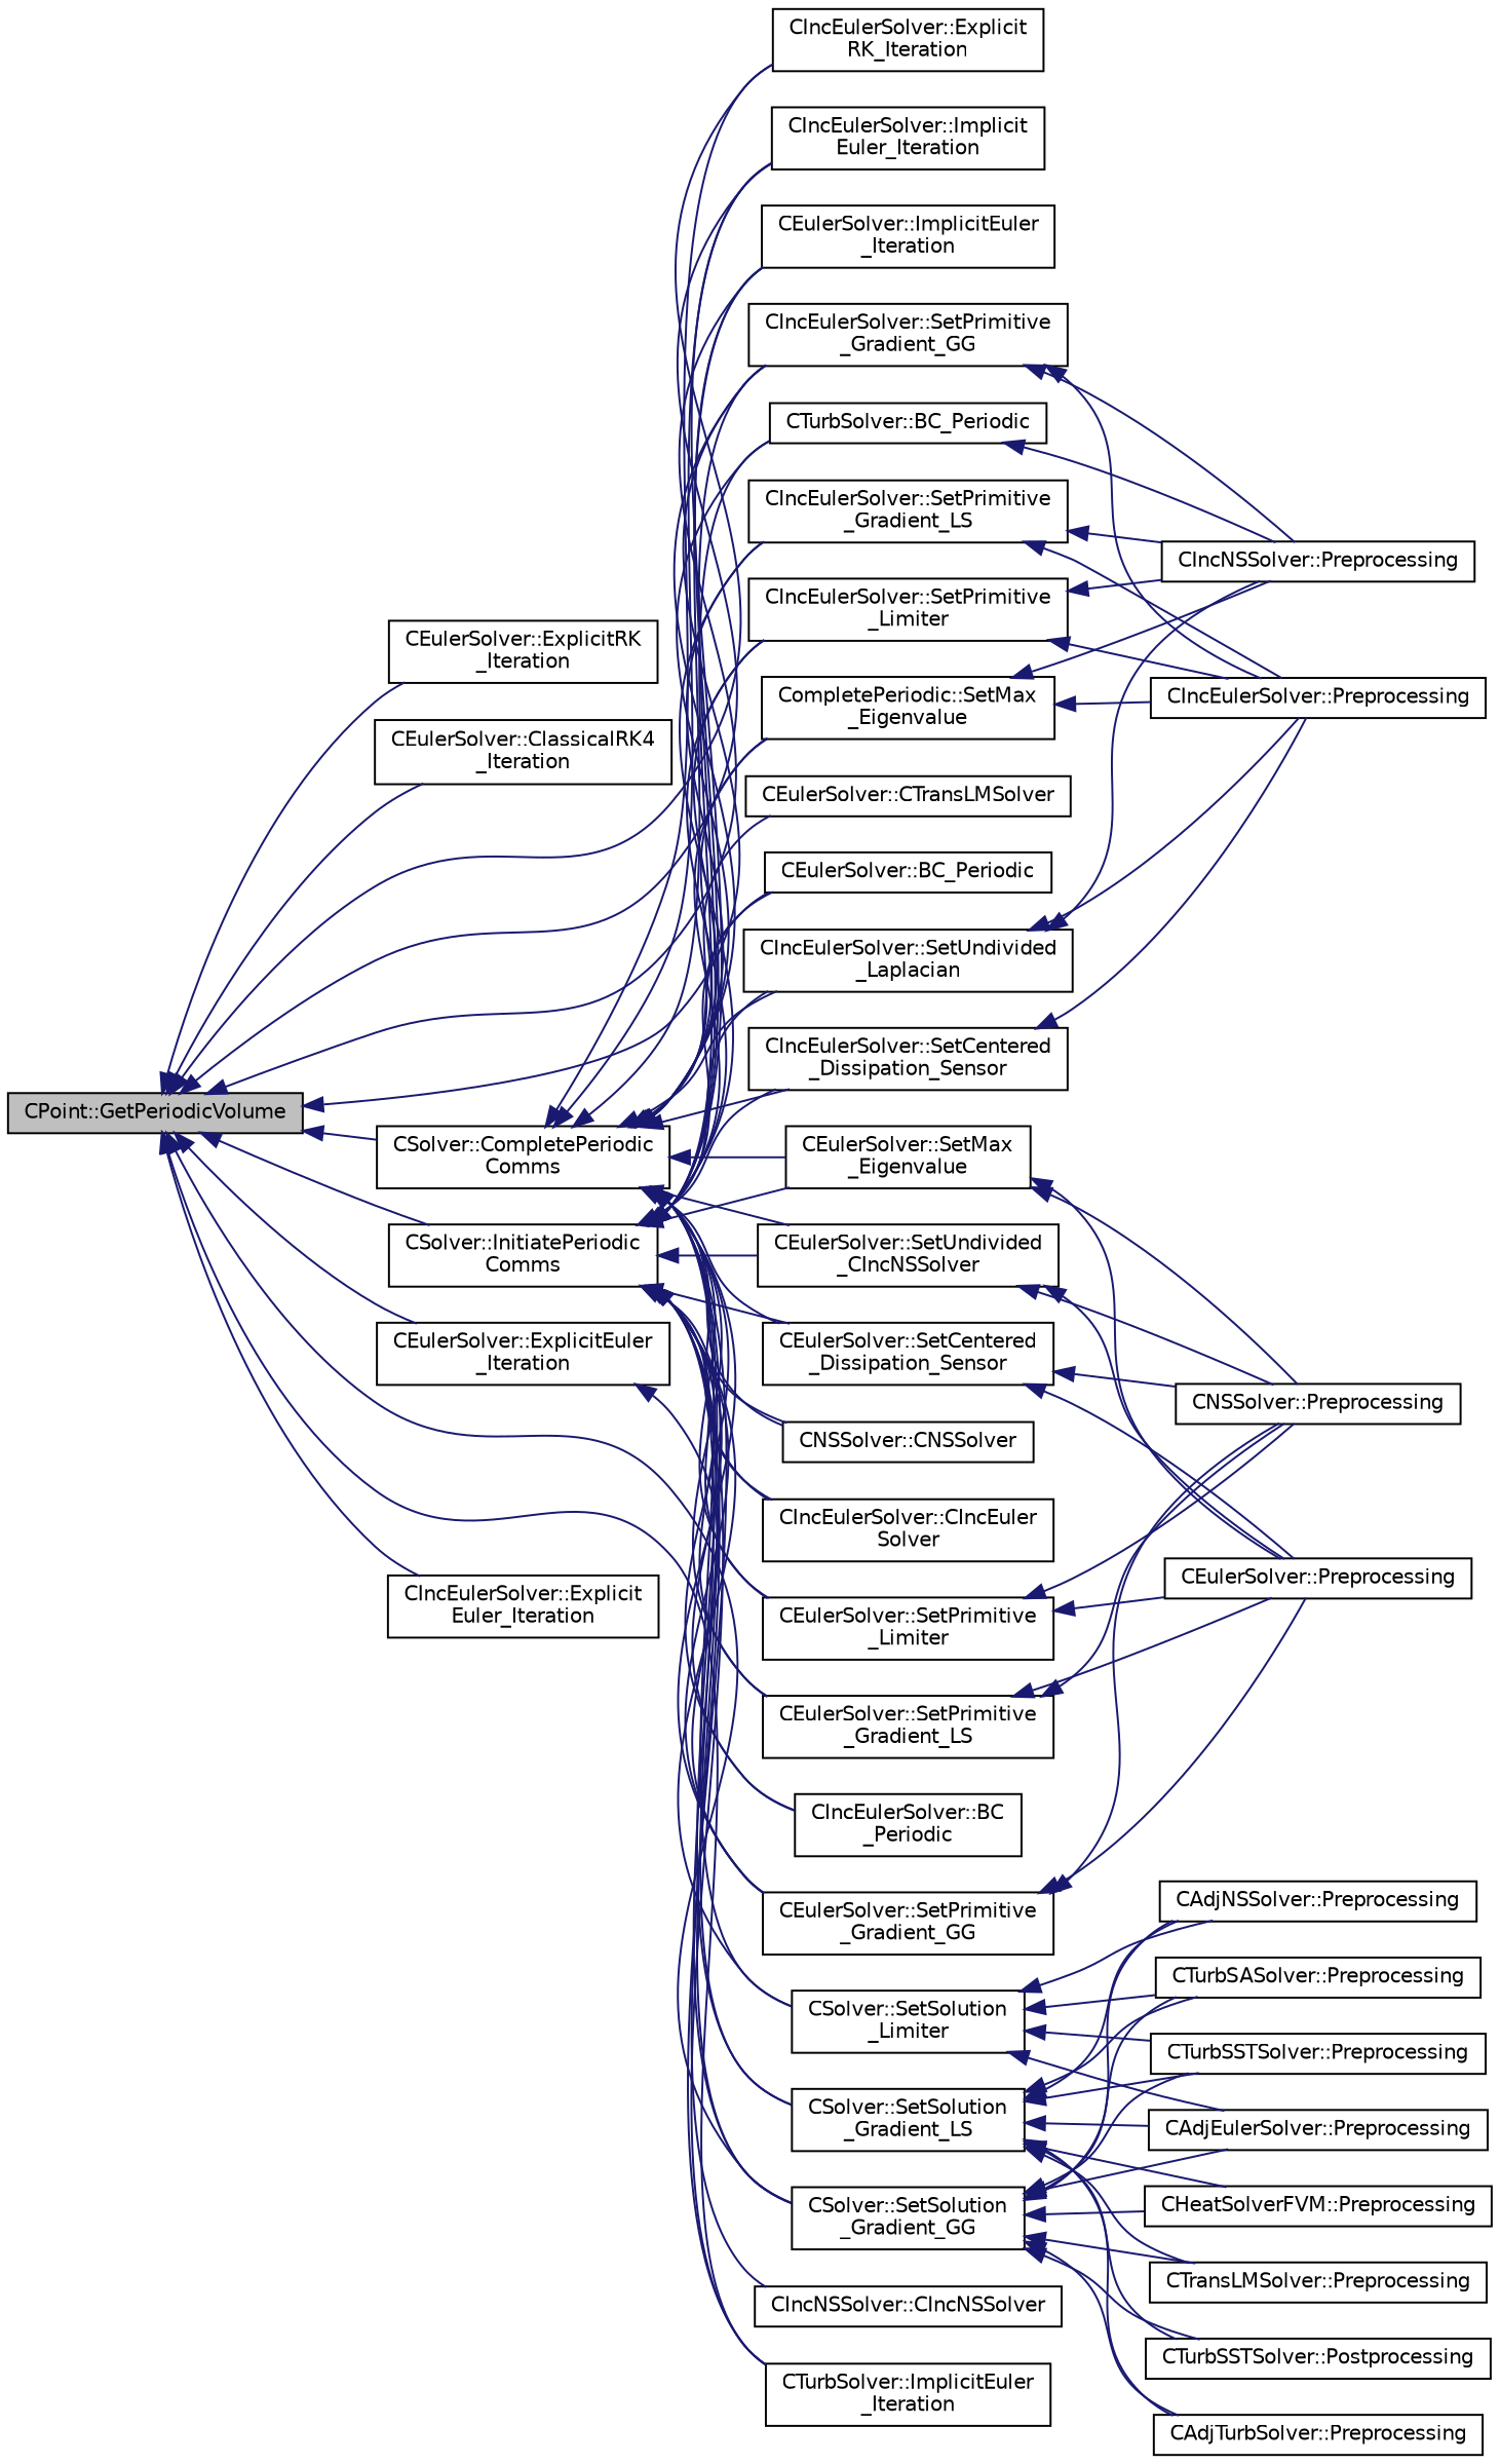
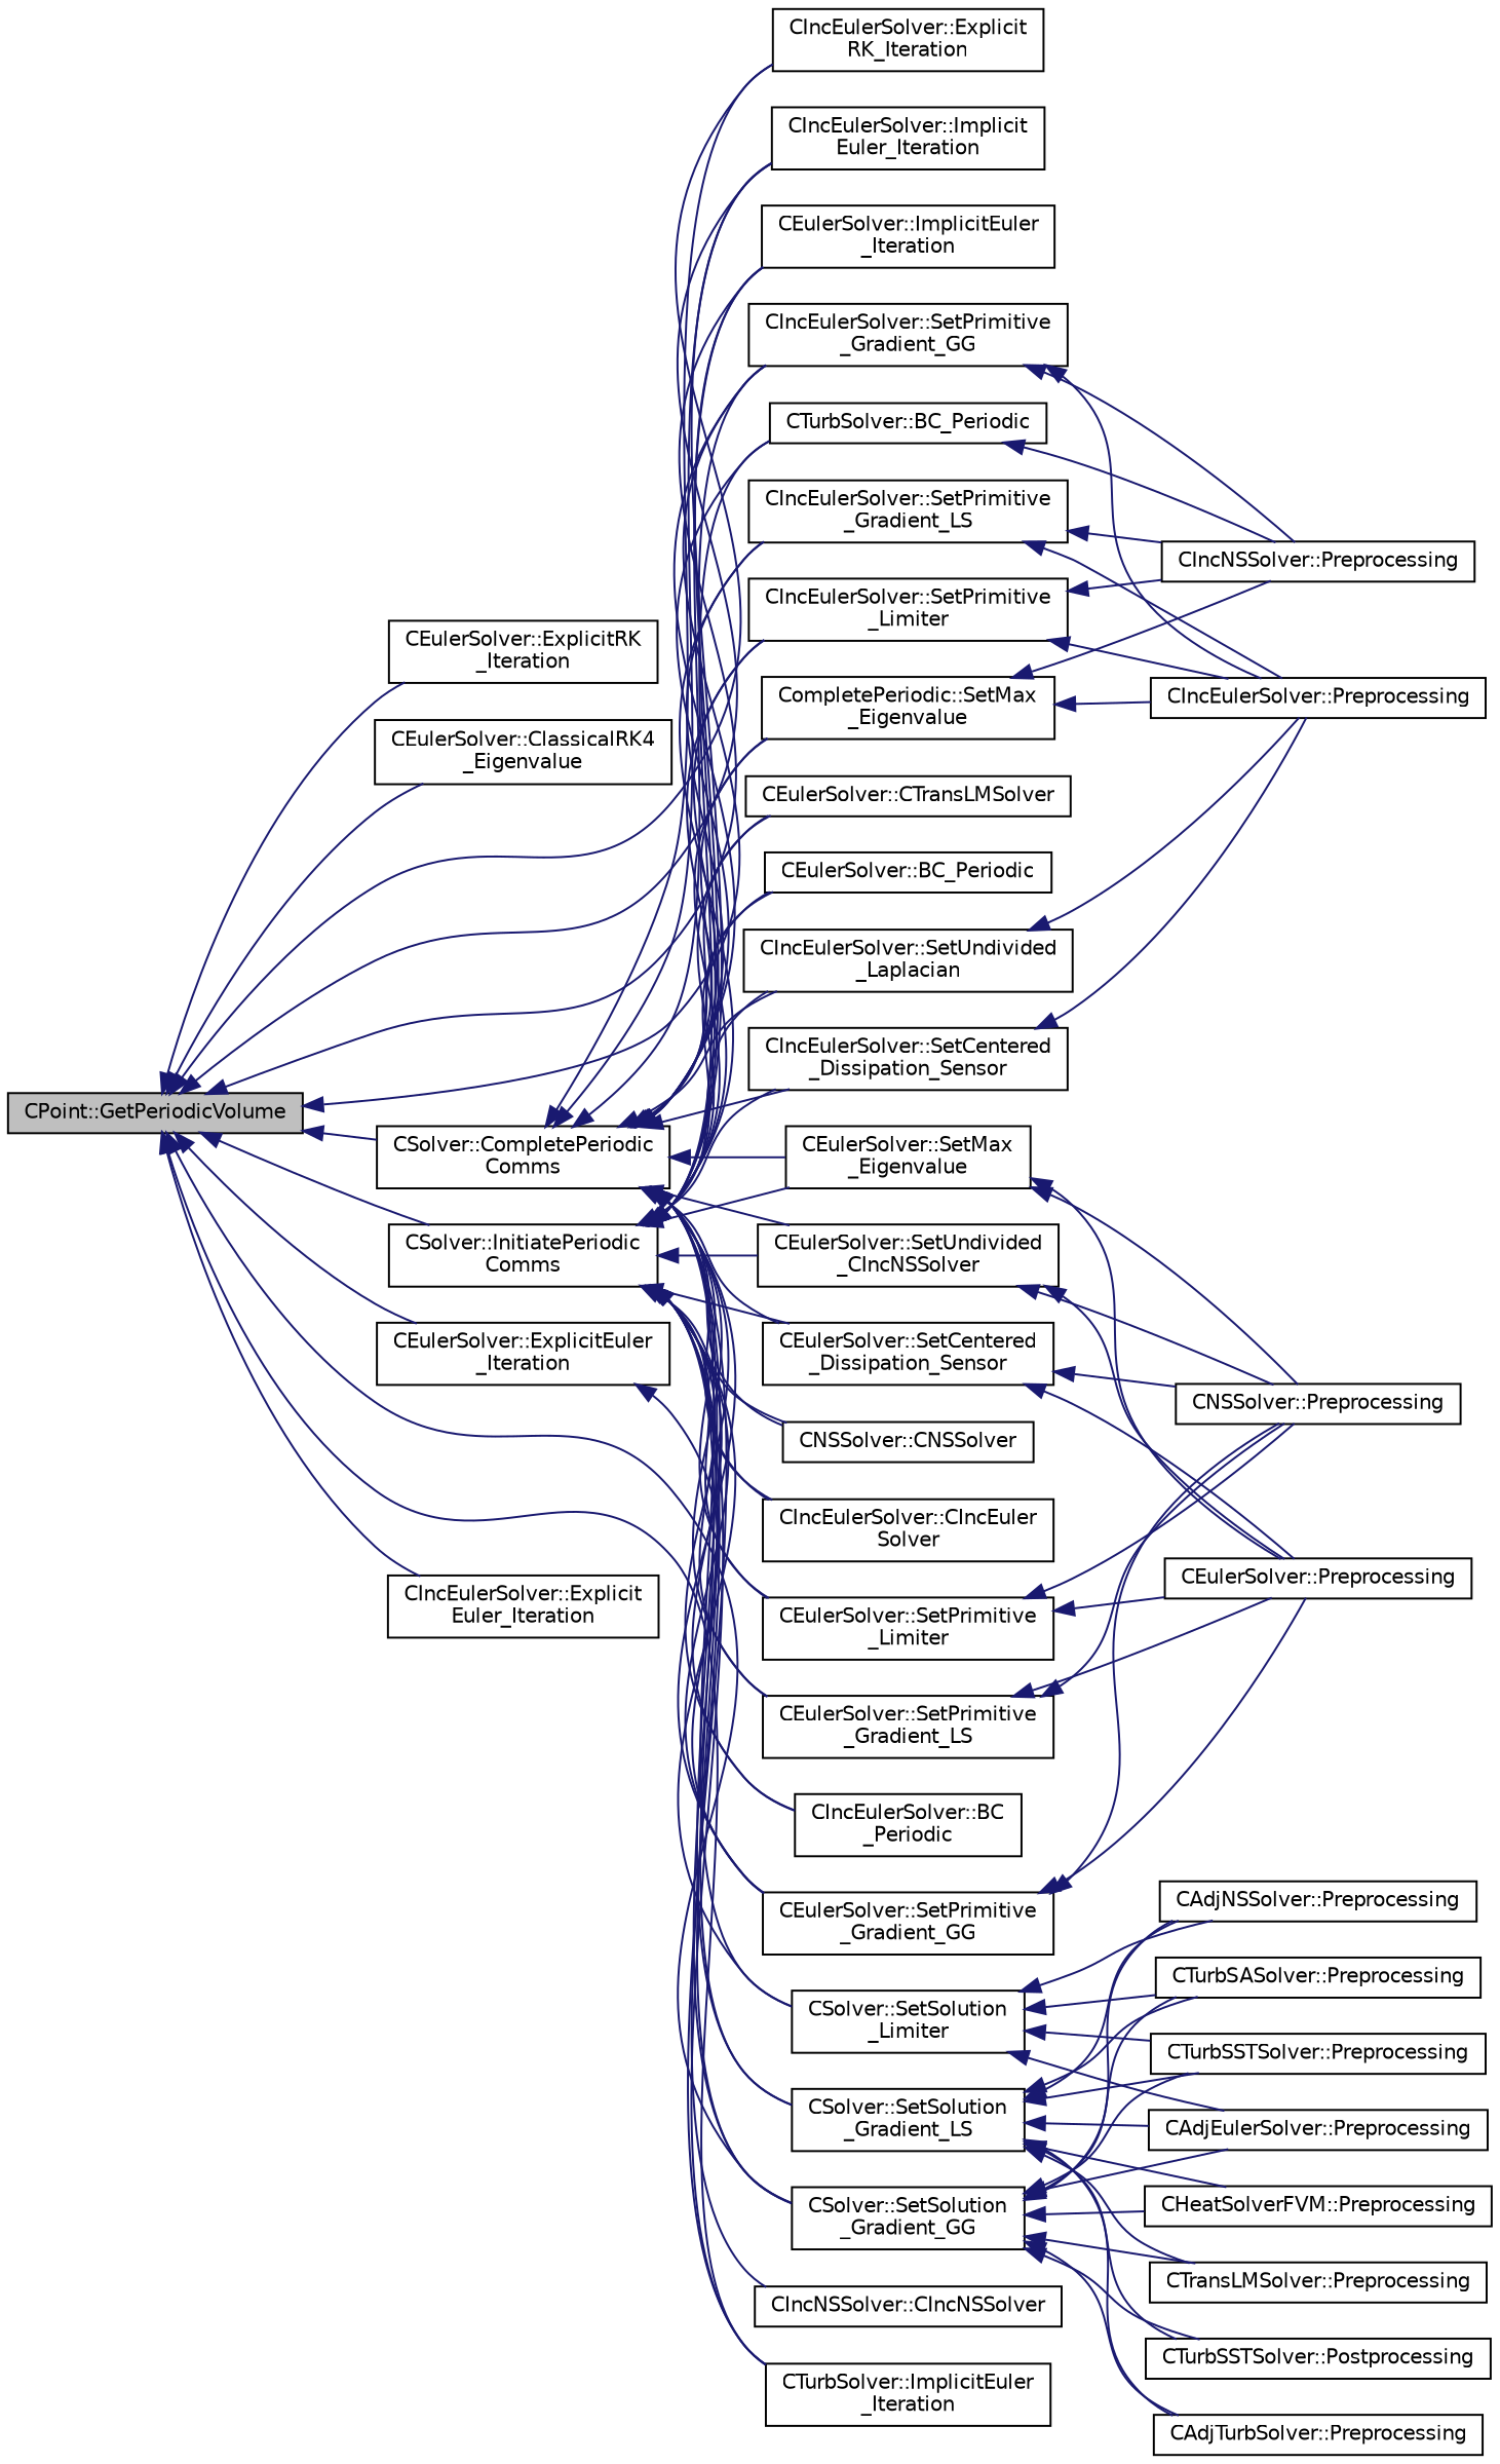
  digraph {
    rankdir=LR
    node [color=black fillcolor=white fontname=Helvetica fontsize=10 shape=record style=filled]
    edge [color=midnightblue dir=back fontname=Helvetica fontsize=10 labelfontname=Helvetica labelfontsize=10 style=solid]
    n1 [fillcolor=grey75 fontcolor=black height=0.2 label="CPoint::GetPeriodicVolume" width=0.4]
    n2 [height=0.2 label="CEulerSolver::ExplicitRK\l_Iteration" width=0.4]
-   n3 [height=0.2 label="CEulerSolver::ClassicalRK4\l_Iteration" width=0.4]
+   n3 [height=0.2 label="CEulerSolver::ClassicalRK4\l_Eigenvalue" width=0.4]
    n4 [height=0.2 label="CEulerSolver::ExplicitEuler\l_Iteration" width=0.4]
    n5 [height=0.2 label="CEulerSolver::ImplicitEuler\l_Iteration" width=0.4]
    n6 [height=0.2 label="CIncEulerSolver::Explicit\lRK_Iteration" width=0.4]
    n7 [height=0.2 label="CIncEulerSolver::Explicit\lEuler_Iteration" width=0.4]
    n8 [height=0.2 label="CIncEulerSolver::Implicit\lEuler_Iteration" width=0.4]
    n9 [height=0.2 label="CIncEulerSolver::SetPrimitive\l_Gradient_GG" width=0.4]
    n10 [height=0.2 label="CTurbSolver::ImplicitEuler\l_Iteration" width=0.4]
    n11 [height=0.2 label="CSolver::InitiatePeriodic\lComms" width=0.4]
    n12 [height=0.2 label="CSolver::SetSolution\l_Gradient_GG" width=0.4]
    n13 [height=0.2 label="CSolver::CompletePeriodic\lComms" width=0.4]
    n14 [height=0.2 label="CEulerSolver::SetPrimitive\l_Gradient_GG" width=0.4]
    n15 [height=0.2 label="CEulerSolver::Preprocessing" width=0.4]
    n16 [height=0.2 label="CNSSolver::Preprocessing" width=0.4]
    n17 [height=0.2 label="CIncEulerSolver::Preprocessing" width=0.4]
    n18 [height=0.2 label="CIncNSSolver::Preprocessing" width=0.4]
    n19 [height=0.2 label="CEulerSolver::CTransLMSolver" width=0.4]
    n20 [height=0.2 label="CEulerSolver::SetMax\l_Eigenvalue" width=0.4]
    n21 [height=0.2 label="CEulerSolver::SetUndivided\l_CIncNSSolver" width=0.4]
    n22 [height=0.2 label="CEulerSolver::SetCentered\l_Dissipation_Sensor" width=0.4]
    n23 [height=0.2 label="CEulerSolver::SetPrimitive\l_Gradient_LS" width=0.4]
    n24 [height=0.2 label="CEulerSolver::SetPrimitive\l_Limiter" width=0.4]
    n25 [height=0.2 label="CEulerSolver::BC_Periodic" width=0.4]
    n26 [height=0.2 label="CNSSolver::CNSSolver" width=0.4]
    n27 [height=0.2 label="CIncEulerSolver::CIncEuler\lSolver" width=0.4]
    n28 [height=0.2 label="CompletePeriodic::SetMax\l_Eigenvalue" width=0.4]
    n29 [height=0.2 label="CIncEulerSolver::SetUndivided\l_Laplacian" width=0.4]
    n30 [height=0.2 label="CIncEulerSolver::SetCentered\l_Dissipation_Sensor" width=0.4]
    n31 [height=0.2 label="CIncEulerSolver::SetPrimitive\l_Gradient_LS" width=0.4]
    n32 [height=0.2 label="CIncEulerSolver::SetPrimitive\l_Limiter" width=0.4]
    n33 [height=0.2 label="CIncEulerSolver::BC\l_Periodic" width=0.4]
    n34 [height=0.2 label="CIncNSSolver::CIncNSSolver" width=0.4]
    n35 [height=0.2 label="CTurbSolver::BC_Periodic" width=0.4]
    n36 [height=0.2 label="CSolver::SetSolution\l_Gradient_LS" width=0.4]
    n37 [height=0.2 label="CSolver::SetSolution\l_Limiter" width=0.4]
    n38 [height=0.2 label="CAdjEulerSolver::Preprocessing" width=0.4]
    n39 [height=0.2 label="CAdjNSSolver::Preprocessing" width=0.4]
    n40 [height=0.2 label="CAdjTurbSolver::Preprocessing" width=0.4]
    n41 [height=0.2 label="CHeatSolverFVM::Preprocessing" width=0.4]
    n42 [height=0.2 label="CTransLMSolver::Preprocessing" width=0.4]
    n43 [height=0.2 label="CTurbSASolver::Preprocessing" width=0.4]
    n44 [height=0.2 label="CTurbSSTSolver::Preprocessing" width=0.4]
    n45 [height=0.2 label="CTurbSSTSolver::Postprocessing" width=0.4]
    n1 -> n2
    n1 -> n3
    n1 -> n4
    n1 -> n5
    n1 -> n6
    n1 -> n7
    n1 -> n8
    n1 -> n9
    n1 -> n10
    n1 -> n11
    n1 -> n12
    n1 -> n13
    n4 -> n14
    n9 -> n17
    n9 -> n18
    n11 -> n5
    n11 -> n8
    n11 -> n9
    n11 -> n10
    n11 -> n12
    n11 -> n14
+   n11 -> n19
    n11 -> n20
    n11 -> n21
    n11 -> n22
    n11 -> n23
    n11 -> n24
    n11 -> n25
    n11 -> n26
    n11 -> n27
    n11 -> n28
    n11 -> n29
    n11 -> n30
    n11 -> n31
    n11 -> n32
    n11 -> n33
    n11 -> n34
    n11 -> n35
    n11 -> n36
    n11 -> n37
    n12 -> n38
    n12 -> n39
    n12 -> n40
    n12 -> n41
    n12 -> n42
    n12 -> n43
    n12 -> n44
    n12 -> n45
    n13 -> n5
    n13 -> n6
    n13 -> n8
    n13 -> n9
    n13 -> n10
    n13 -> n12
    n13 -> n14
    n13 -> n19
    n13 -> n20
    n13 -> n21
    n13 -> n22
    n13 -> n23
    n13 -> n24
    n13 -> n25
    n13 -> n26
    n13 -> n27
    n13 -> n28
    n13 -> n29
    n13 -> n30
    n13 -> n31
    n13 -> n32
    n13 -> n33
    n13 -> n35
    n13 -> n36
    n13 -> n37
    n14 -> n15
    n14 -> n16
    n20 -> n15
    n20 -> n16
    n21 -> n15
    n21 -> n16
    n22 -> n15
    n22 -> n16
    n23 -> n15
    n23 -> n16
    n24 -> n15
    n24 -> n16
    n28 -> n17
    n28 -> n18
    n29 -> n17
-   n29 -> n18
    n30 -> n17
    n31 -> n17
    n31 -> n18
    n32 -> n17
    n32 -> n18
    n35 -> n18
    n36 -> n38
    n36 -> n39
    n36 -> n40
    n36 -> n41
    n36 -> n42
    n36 -> n43
    n36 -> n44
    n36 -> n45
    n37 -> n38
    n37 -> n39
    n37 -> n43
    n37 -> n44
  }
